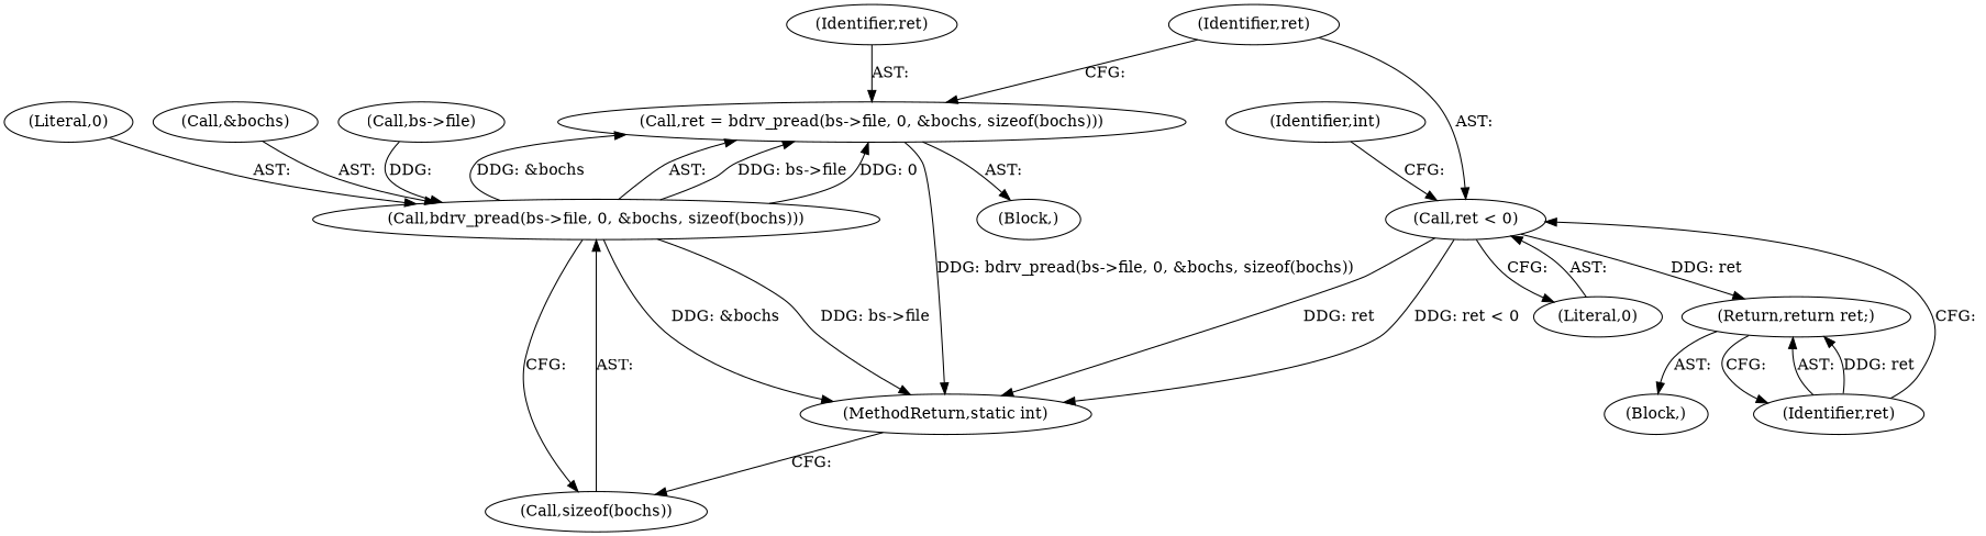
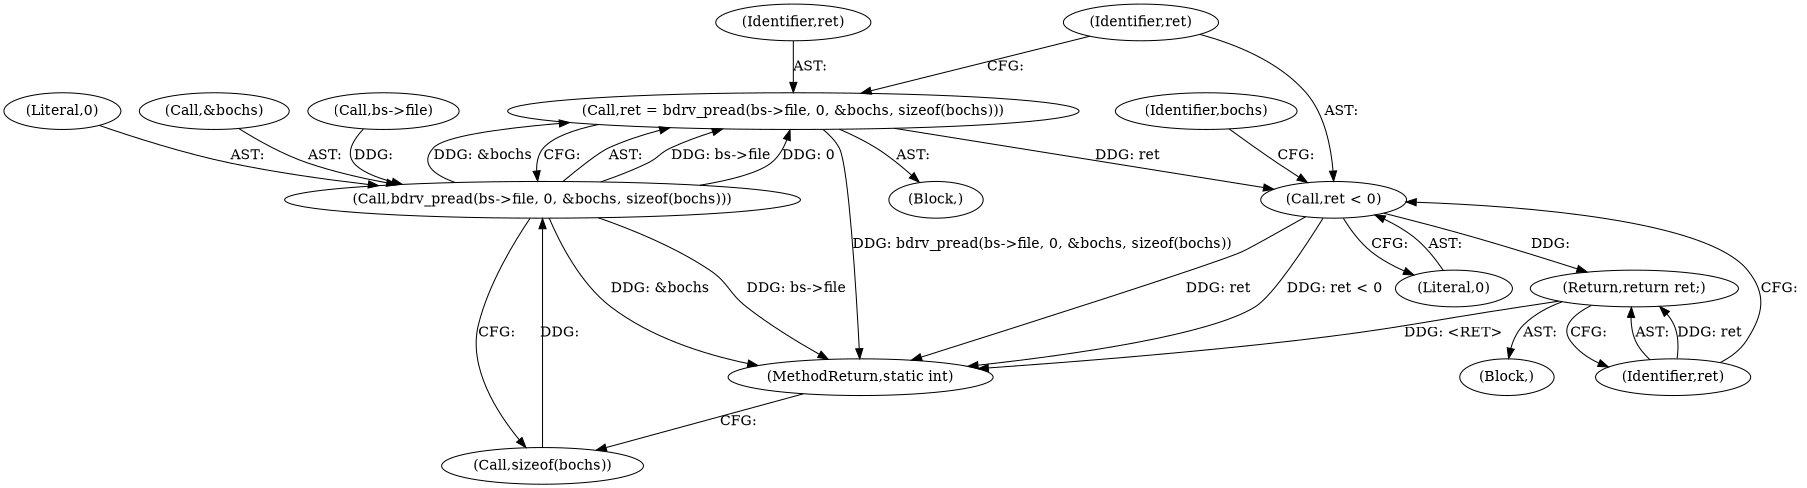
  digraph {
    n1 [label="(Call,ret = bdrv_pread(bs->file, 0, &bochs, sizeof(bochs)))"]
    n2 [label="(Call,bdrv_pread(bs->file, 0, &bochs, sizeof(bochs)))"]
    n3 [label="(Call,ret < 0)"]
    n4 [label="(Block,)"]
    n5 [label="(MethodReturn,static int)"]
    n6 [label="(Call,sizeof(bochs))"]
    n7 [label="(Return,return ret;)"]
    n8 [label="(Literal,0)"]
    n9 [label="(Identifier,ret)"]
    n10 [label="(Block,)"]
    n11 [label="(Identifier,ret)"]
-   n12 [label="(Identifier,int)"]
+   n12 [label="(Identifier,bochs)"]
    n13 [label="(Literal,0)"]
    n14 [label="(Call,&bochs)"]
    n15 [label="(Call,bs->file)"]
    n16 [label="(Identifier,ret)"]
+   n1 -> n2 [label="CFG: "]
+   n1 -> n3 [label="DDG: ret"]
    n1 -> n4 [label="AST: "]
    n1 -> n5 [label="DDG: bdrv_pread(bs->file, 0, &bochs, sizeof(bochs))"]
    n2 -> n1 [label="AST: "]
    n2 -> n1 [label="DDG: bs->file"]
    n2 -> n1 [label="DDG: 0"]
    n2 -> n1 [label="DDG: &bochs"]
    n2 -> n5 [label="DDG: &bochs"]
    n2 -> n5 [label="DDG: bs->file"]
    n2 -> n6 [label="CFG: "]
    n3 -> n5 [label="DDG: ret"]
    n3 -> n5 [label="DDG: ret < 0"]
-   n3 -> n7 [label="DDG: ret"]
+   n3 -> n7 [label="DDG: "]
    n3 -> n8 [label="CFG: "]
    n5 -> n6 [label="CFG: "]
-   n6 -> n2 [label="AST: "]
+   n6 -> n2 [label="DDG: "]
+   n7 -> n5 [label="DDG: <RET>"]
    n7 -> n9 [label="CFG: "]
    n7 -> n10 [label="AST: "]
    n8 -> n3 [label="AST: "]
    n9 -> n3 [label="CFG: "]
    n9 -> n7 [label="AST: "]
    n9 -> n7 [label="DDG: ret"]
    n11 -> n1 [label="AST: "]
    n12 -> n3 [label="CFG: "]
    n13 -> n2 [label="AST: "]
    n14 -> n2 [label="AST: "]
    n15 -> n2 [label="DDG: "]
    n16 -> n1 [label="CFG: "]
    n16 -> n3 [label="AST: "]
  }
